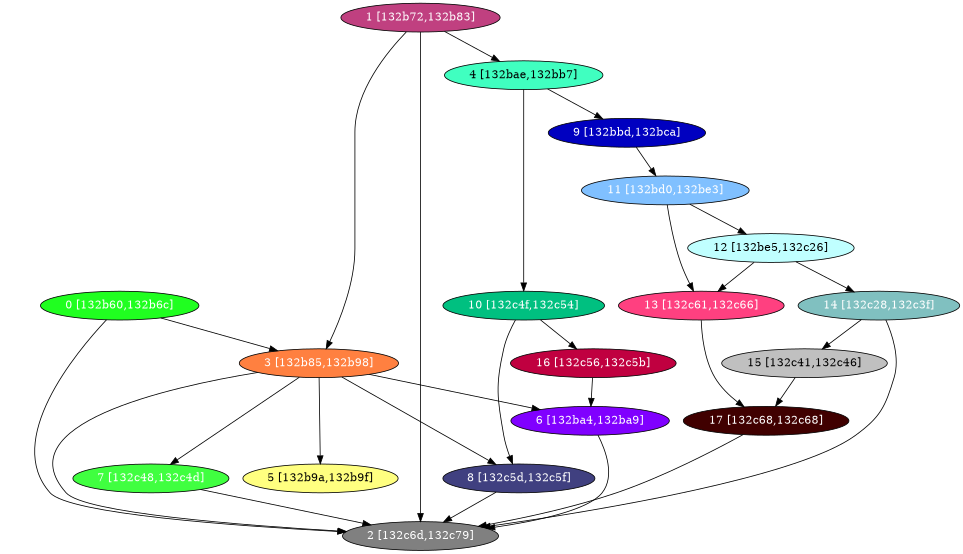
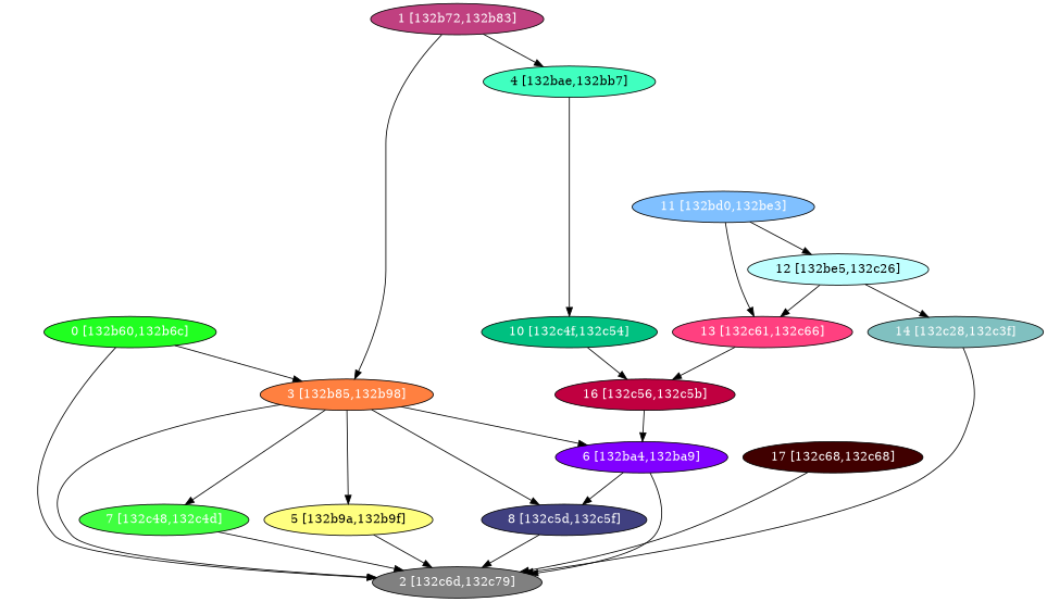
  digraph {
    node [fontcolor="#ffffff" shape=oval style=filled]
    n1 [fillcolor="#20FF20" label="0 [132b60,132b6c]"]
    n2 [fillcolor="#808080" label="2 [132c6d,132c79]"]
    n3 [fillcolor="#FF8040" label="3 [132b85,132b98]"]
    n4 [fillcolor="#C04080" label="1 [132b72,132b83]"]
    n5 [fillcolor="#40FFC0" fontcolor="#000000" label="4 [132bae,132bb7]"]
    n6 [fillcolor="#FFFF80" fontcolor="#000000" label="5 [132b9a,132b9f]"]
    n7 [fillcolor="#8000FF" label="6 [132ba4,132ba9]"]
    n8 [fillcolor="#40FF40" label="7 [132c48,132c4d]"]
    n9 [fillcolor="#404080" label="8 [132c5d,132c5f]"]
-   n10 [fillcolor="#0000C0" label="9 [132bbd,132bca]"]
    n11 [fillcolor="#00C080" label="10 [132c4f,132c54]"]
    n12 [fillcolor="#80C0FF" label="11 [132bd0,132be3]"]
    n13 [fillcolor="#C00040" label="16 [132c56,132c5b]"]
    n14 [fillcolor="#C0FFFF" fontcolor="#000000" label="12 [132be5,132c26]"]
    n15 [fillcolor="#FF4080" label="13 [132c61,132c66]"]
    n16 [fillcolor="#80C0C0" label="14 [132c28,132c3f]"]
    n17 [fillcolor="#400000" label="17 [132c68,132c68]"]
-   n18 [fillcolor="#C0C0C0" fontcolor="#000000" label="15 [132c41,132c46]"]
    n1 -> n2
    n1 -> n3
    n3 -> n2
    n3 -> n6
    n3 -> n7
    n3 -> n8
    n3 -> n9
    n4 -> n3
    n4 -> n5
-   n5 -> n10
    n5 -> n11
-   n4 -> n2
+   n6 -> n2
    n7 -> n2
    n8 -> n2
    n9 -> n2
-   n10 -> n12
-   n11 -> n9
+   n7 -> n9
    n11 -> n13
    n12 -> n14
    n12 -> n15
    n13 -> n7
    n14 -> n15
    n14 -> n16
-   n15 -> n17
+   n15 -> n13
    n16 -> n2
-   n16 -> n18
    n17 -> n2
-   n18 -> n17
  }
